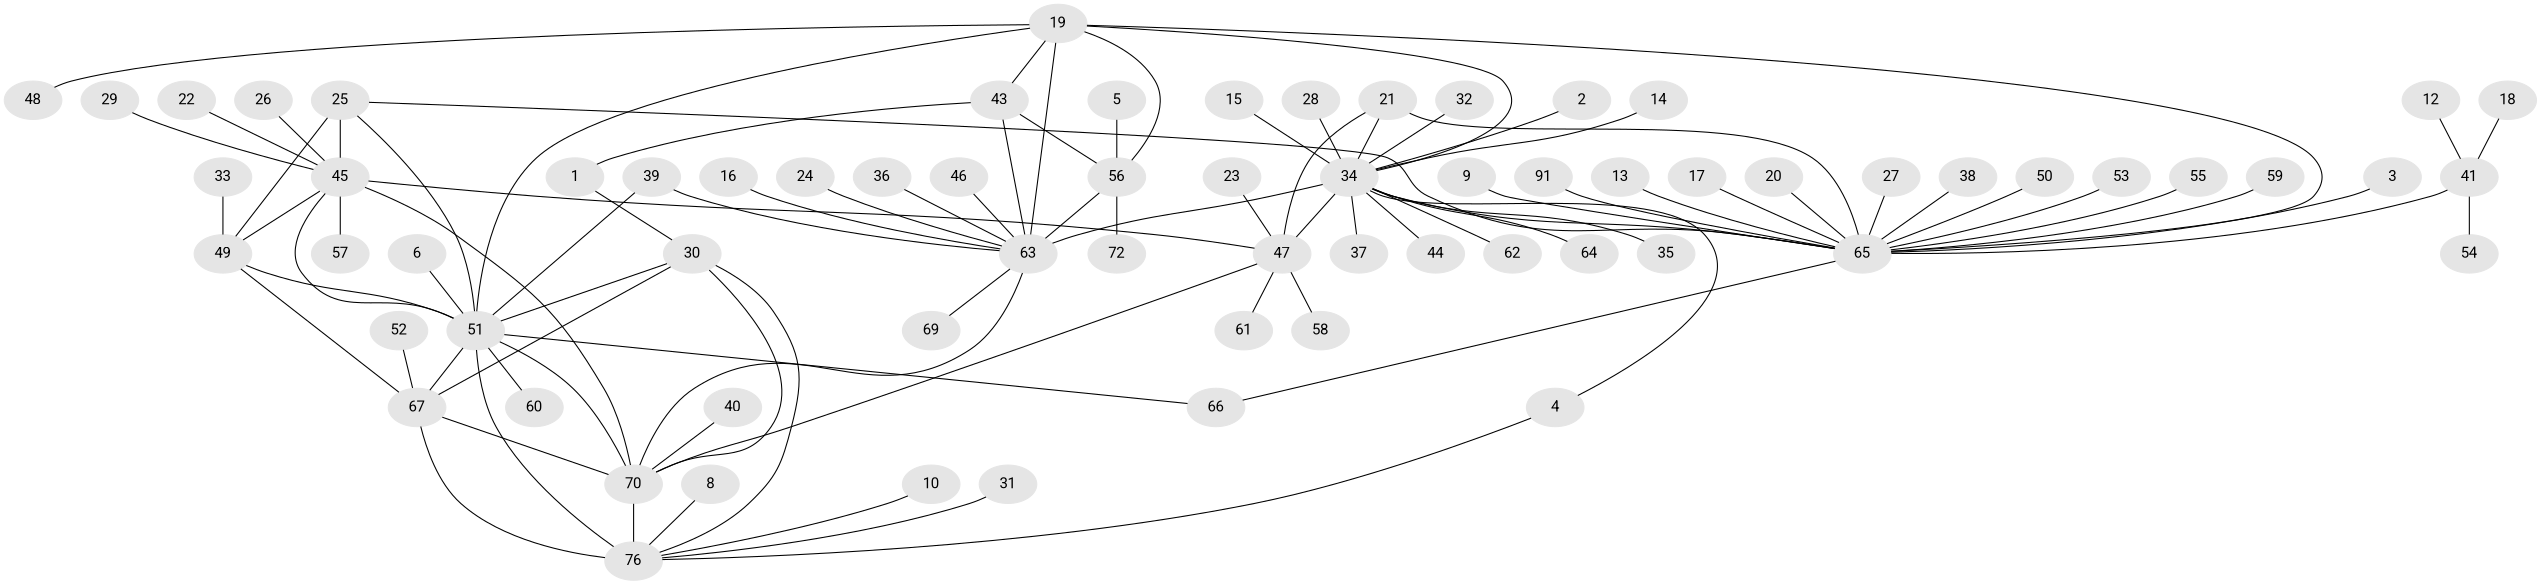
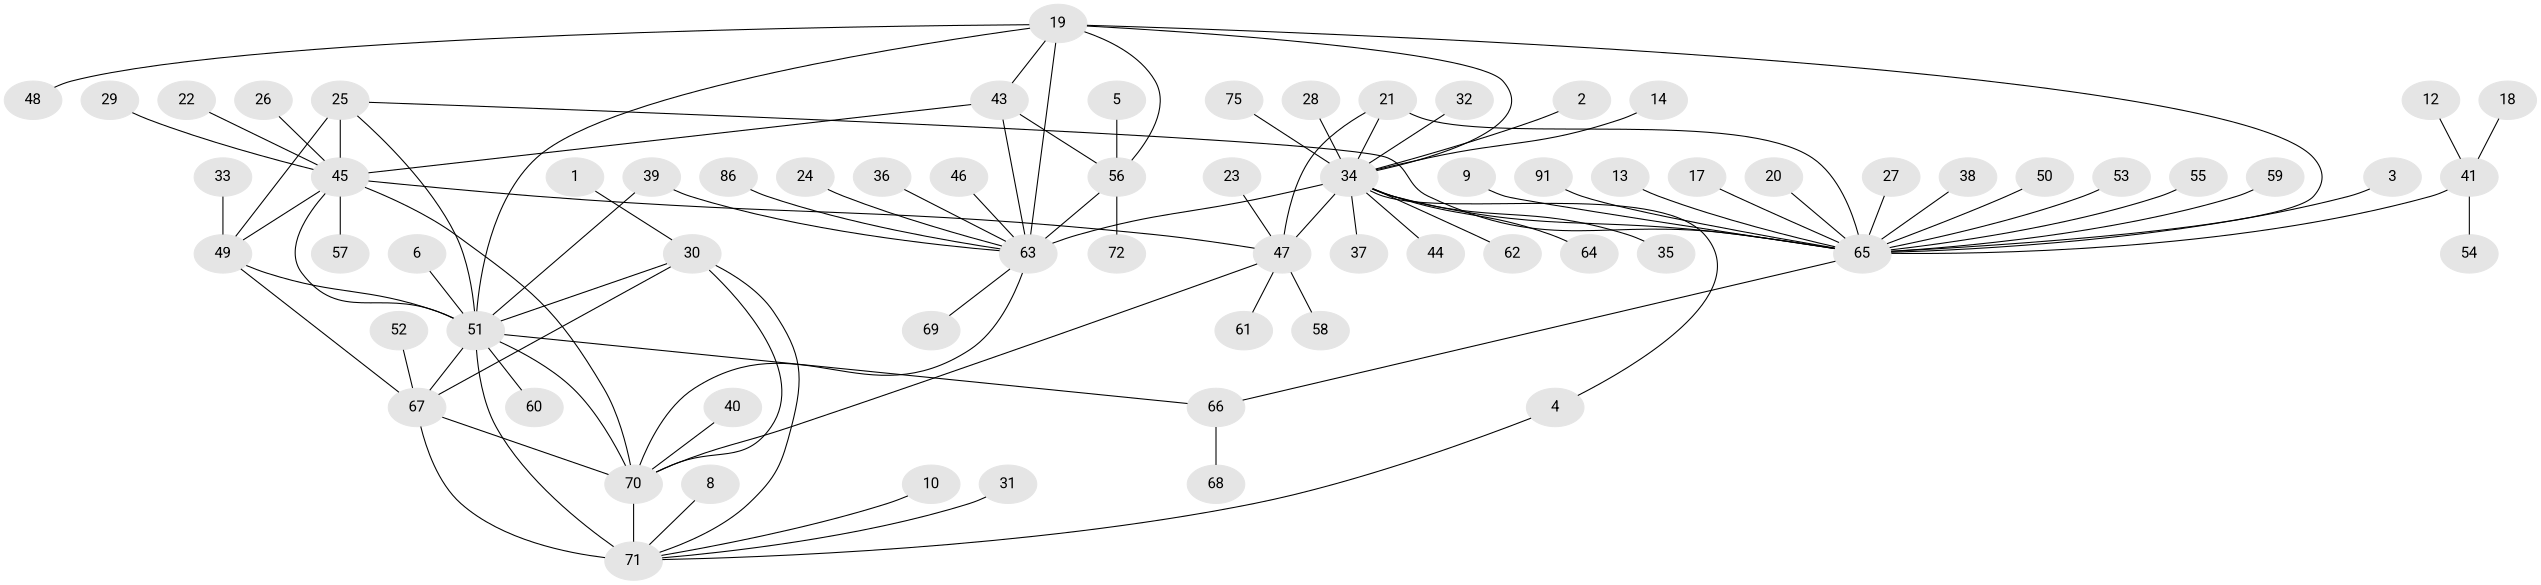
  graph {
    fontname=Roboto
    node [color=gray90 fontname=Roboto style=filled]
    edge [fontname=Roboto weight=1.0]
    1
    30
-   71 [label=76]
+   71
    51
    67
    70
    2
    34
    65
    4
    63
    47
    35
    37
    44
    62
    64
    3
    66
    5
    56
    72
    6
    60
    8
    9
    10
    n28 [label=91]
    12
    41
    54
    13
    14
-   15
-   16
+   15 [label=75]
+   16 [label=86]
    69
    17
    18
    19
    43
    48
    45
    20
    21
    58
    61
    22
    49
    57
    23
    24
    25
    26
    27
    28
    29
    31
    32
    33
    36
    38
    39
    40
    46
    50
+   68
    52
    53
    55
    59
    1 -- 30
    30 -- 71 [weight=2.0]
    30 -- 51 [weight=2.0]
    30 -- 67
    30 -- 70
    51 -- 71 [weight=4.0]
    51 -- 67 [weight=2.0]
    51 -- 70 [weight=2.0]
    51 -- 66
    51 -- 60
    67 -- 71 [weight=2.0]
    67 -- 70
    70 -- 71 [weight=2.0]
    2 -- 34
    34 -- 65
    34 -- 4
    34 -- 63
    34 -- 47 [weight=8.0]
    34 -- 35
    34 -- 37
    34 -- 44
    34 -- 62
    34 -- 64
    65 -- 66
    4 -- 71
    63 -- 70
    63 -- 69
    47 -- 70
    47 -- 58
    47 -- 61
    3 -- 65
+   66 -- 68
    5 -- 56
    56 -- 63 [weight=3.0]
    56 -- 72
    6 -- 51
    8 -- 71
    9 -- 65
    10 -- 71
    n28 -- 65
    12 -- 41
    41 -- 65
    41 -- 54
    13 -- 65
    14 -- 34
    15 -- 34
    16 -- 63
    17 -- 65
    18 -- 41
    19 -- 51
    19 -- 34
    19 -- 65
    19 -- 63 [weight=6.0]
    19 -- 56 [weight=2.0]
    19 -- 43 [weight=2.0]
    19 -- 48
    43 -- 63 [weight=3.0]
    43 -- 56
-   43 -- 1
+   43 -- 45
    45 -- 51 [weight=3.0]
    45 -- 70
    45 -- 47
    45 -- 49 [weight=3.0]
    45 -- 57
    20 -- 65
    21 -- 34 [weight=4.0]
    21 -- 65
    21 -- 47 [weight=2.0]
    22 -- 45
    49 -- 51
    49 -- 67
    23 -- 47
    24 -- 63
    25 -- 51 [weight=2.0]
    25 -- 65
    25 -- 45 [weight=6.0]
    25 -- 49 [weight=2.0]
    26 -- 45
    27 -- 65
    28 -- 34
    29 -- 45
    31 -- 71
    32 -- 34
    33 -- 49
    36 -- 63
    38 -- 65
    39 -- 51
    39 -- 63
    40 -- 70
    46 -- 63
    50 -- 65
    52 -- 67
    53 -- 65
    55 -- 65
    59 -- 65
  }
